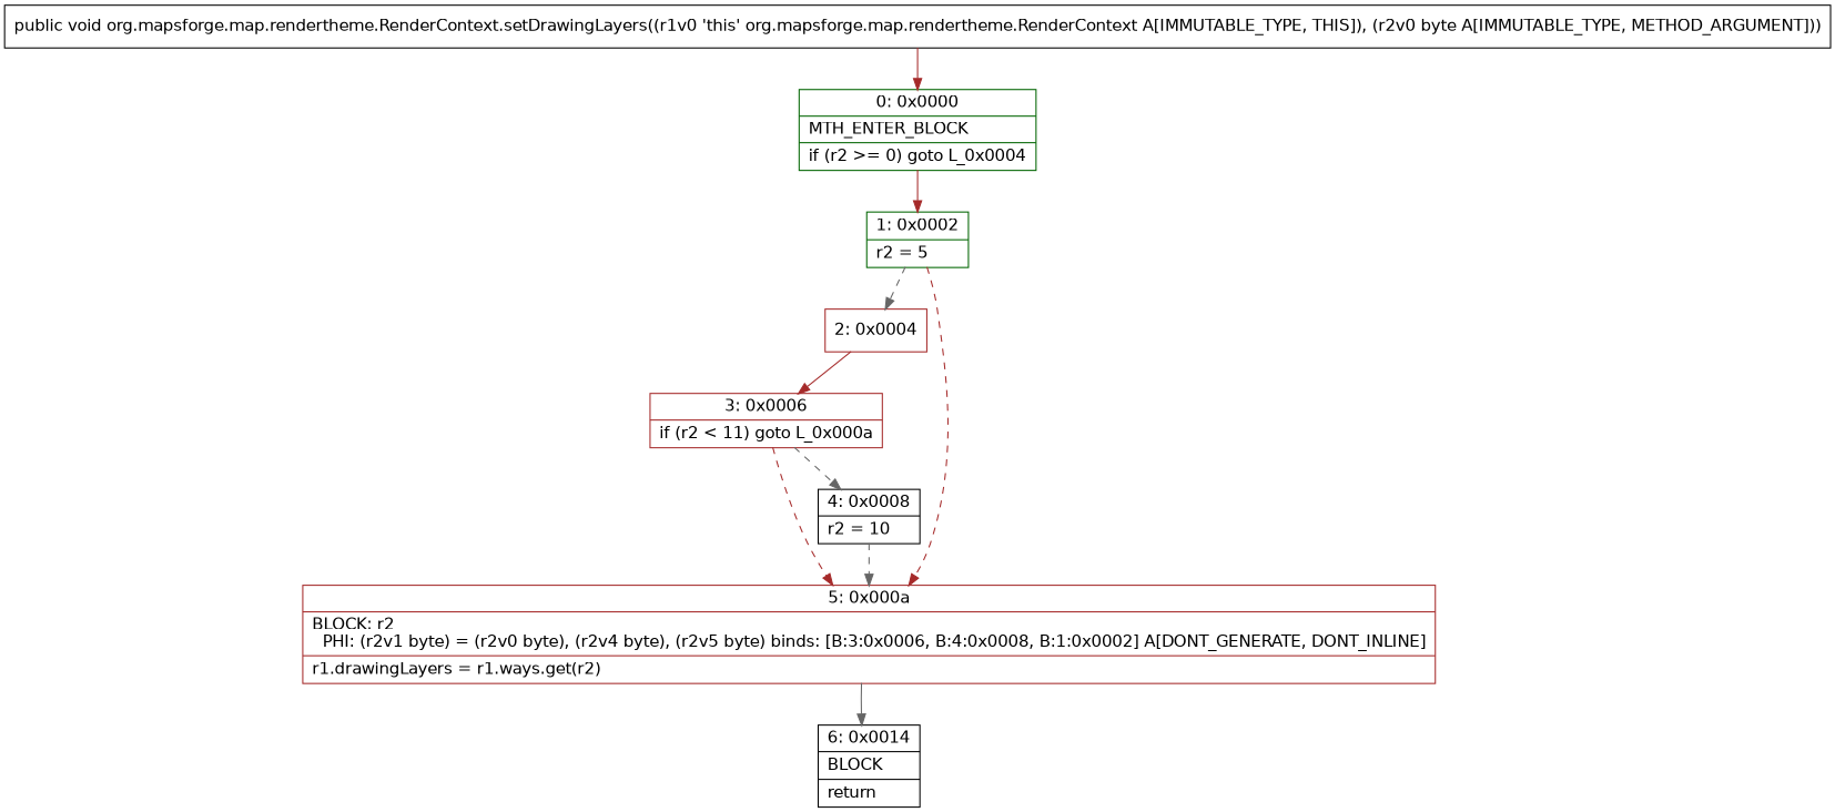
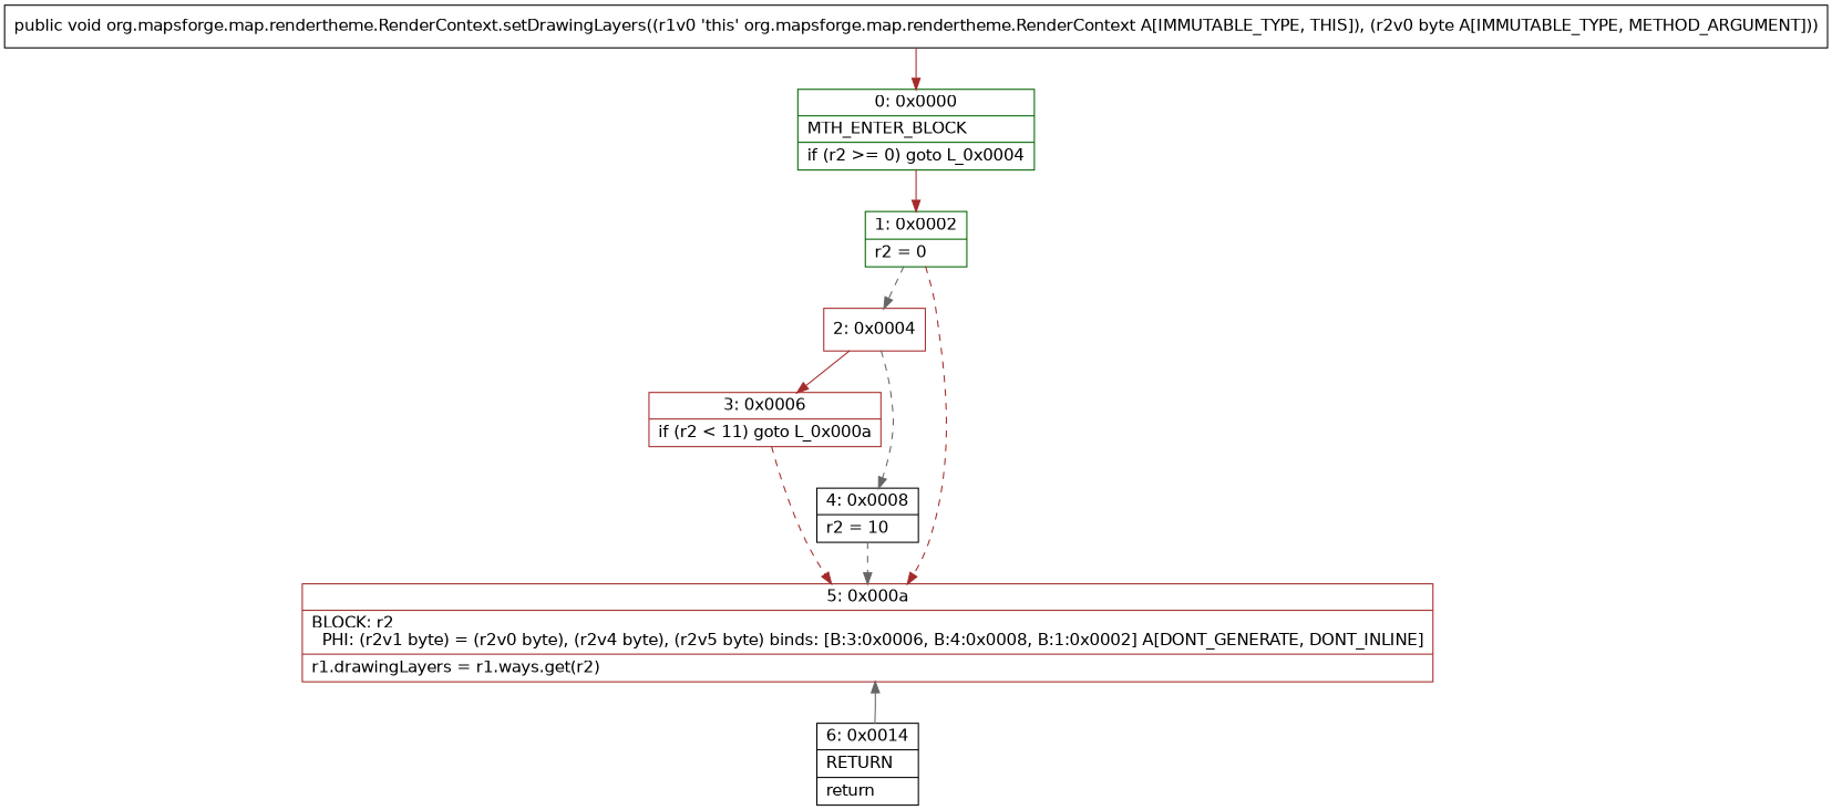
  digraph {
    fontname="DejaVu Sans"
    node [color=brown fontname="DejaVu Sans" shape=record]
    edge [color=brown fontname="DejaVu Sans" style=dashed]
    n1 [color=darkgreen label="{0\:\ 0x0000|MTH_ENTER_BLOCK\l|if (r2 \>= 0) goto L_0x0004\l}"]
-   n2 [color=darkgreen label="{1\:\ 0x0002|r2 = 5\l}"]
+   n2 [color=darkgreen label="{1\:\ 0x0002|r2 = 0\l}"]
    n3 [label="{2\:\ 0x0004}"]
    n4 [label="{5\:\ 0x000a|BLOCK: r2 \l  PHI: (r2v1 byte) = (r2v0 byte), (r2v4 byte), (r2v5 byte) binds: [B:3:0x0006, B:4:0x0008, B:1:0x0002] A[DONT_GENERATE, DONT_INLINE]\l|r1.drawingLayers = r1.ways.get(r2)\l}"]
    n5 [label="{3\:\ 0x0006|if (r2 \< 11) goto L_0x000a\l}"]
-   n6 [color=black label="{6\:\ 0x0014|BLOCK\l|return\l}"]
+   n6 [color=black label="{6\:\ 0x0014|RETURN\l|return\l}"]
    n7 [color=black label="{4\:\ 0x0008|r2 = 10\l}"]
    n8 [color=black label="{public void org.mapsforge.map.rendertheme.RenderContext.setDrawingLayers((r1v0 'this' org.mapsforge.map.rendertheme.RenderContext A[IMMUTABLE_TYPE, THIS]), (r2v0 byte A[IMMUTABLE_TYPE, METHOD_ARGUMENT])) }"]
    n1 -> n2 [style=solid]
    n2 -> n3 [color=gray40]
    n2 -> n4
    n3 -> n5 [style=solid]
-   n4 -> n6 [color=gray40 style=solid]
+   n6 -> n4 [color=gray40 style=solid]
    n5 -> n4
-   n5 -> n7 [color=gray40]
+   n3 -> n7 [color=gray40]
    n7 -> n4 [color=gray40]
    n8 -> n1 [style=solid]
  }
